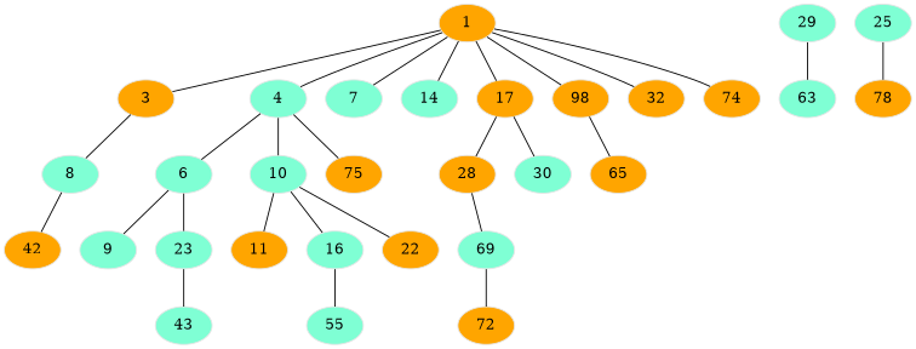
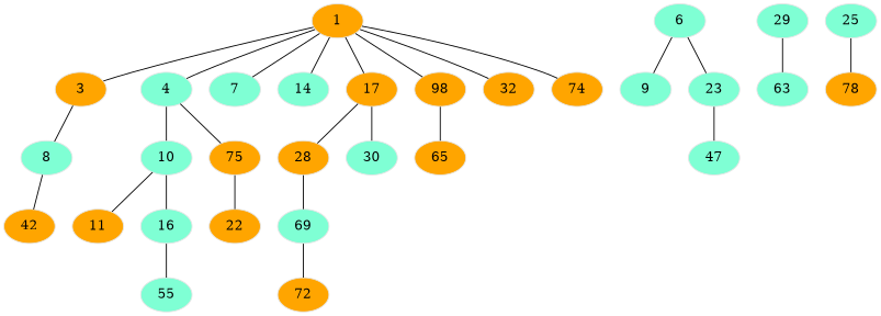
  graph {
    node [color=gray90 fillcolor=aquamarine style=filled]
    1 [fillcolor=orange super="+2+13"]
    3 [fillcolor=orange super="+31+5+12"]
    4 [super="+19+15"]
    7 [super="+57"]
    14
    17 [fillcolor=orange super="+73"]
    n7 [fillcolor=orange label=98 super="+33"]
    32 [fillcolor=orange super="+34"]
    74 [fillcolor=orange]
    8 [super="+71"]
    6 [super="+20"]
    10
    75 [fillcolor=orange]
    28 [fillcolor=orange super="+45+54+77"]
    30
    65 [fillcolor=orange]
    29 [super="+38+36"]
    63
    42 [fillcolor=orange]
    25 [super="+56"]
    78 [fillcolor=orange]
    9
    23 [super="+52+35+27"]
    11 [fillcolor=orange super="+48"]
    16 [super="+51"]
    22 [fillcolor=orange super="+68"]
-   47 [label=43]
+   47
    55
    69
    72 [fillcolor=orange]
    1 -- 3
    1 -- 4
    1 -- 7
    1 -- 14
    1 -- 17
    1 -- n7
    1 -- 32
    1 -- 74
    3 -- 8
-   4 -- 6
    4 -- 10
    4 -- 75
    17 -- 28
    17 -- 30
    n7 -- 65
    8 -- 42
    6 -- 9
    6 -- 23
    10 -- 11
    10 -- 16
-   10 -- 22
+   75 -- 22
    28 -- 69
    29 -- 63
    25 -- 78
    23 -- 47
    16 -- 55
    69 -- 72
  }
